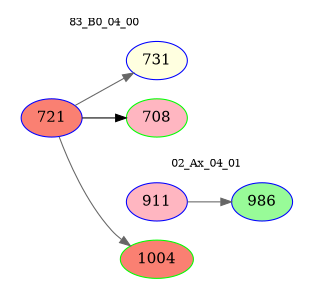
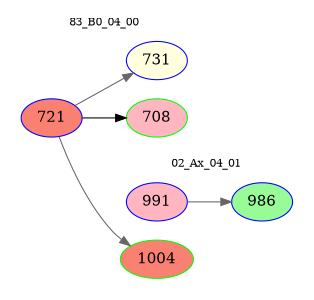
  digraph {
    rankdir=LR
    node [color=blue fillcolor=lightpink style=filled]
    edge [color=gray40]
-   n1 [label=911]
+   n1 [label=991]
    n2 [fillcolor=palegreen label=986]
    n3 [color=green fillcolor=salmon label=1004]
    n4 [fillcolor=salmon label=721]
    n5 [color=green label=708]
    n6 [fillcolor=lightyellow label=731]
    subgraph cluster_1 {
      color=white
      fontsize=10
      label="02_Ax_04_01"
      n1
      n2
      n3
    }
    subgraph cluster_2 {
      color=white
      fontsize=10
      label="83_B0_04_00"
      n4
      n5
      n6
    }
    n1 -> n2
    n4 -> n3
    n4 -> n5 [color=black]
    n4 -> n6
  }
